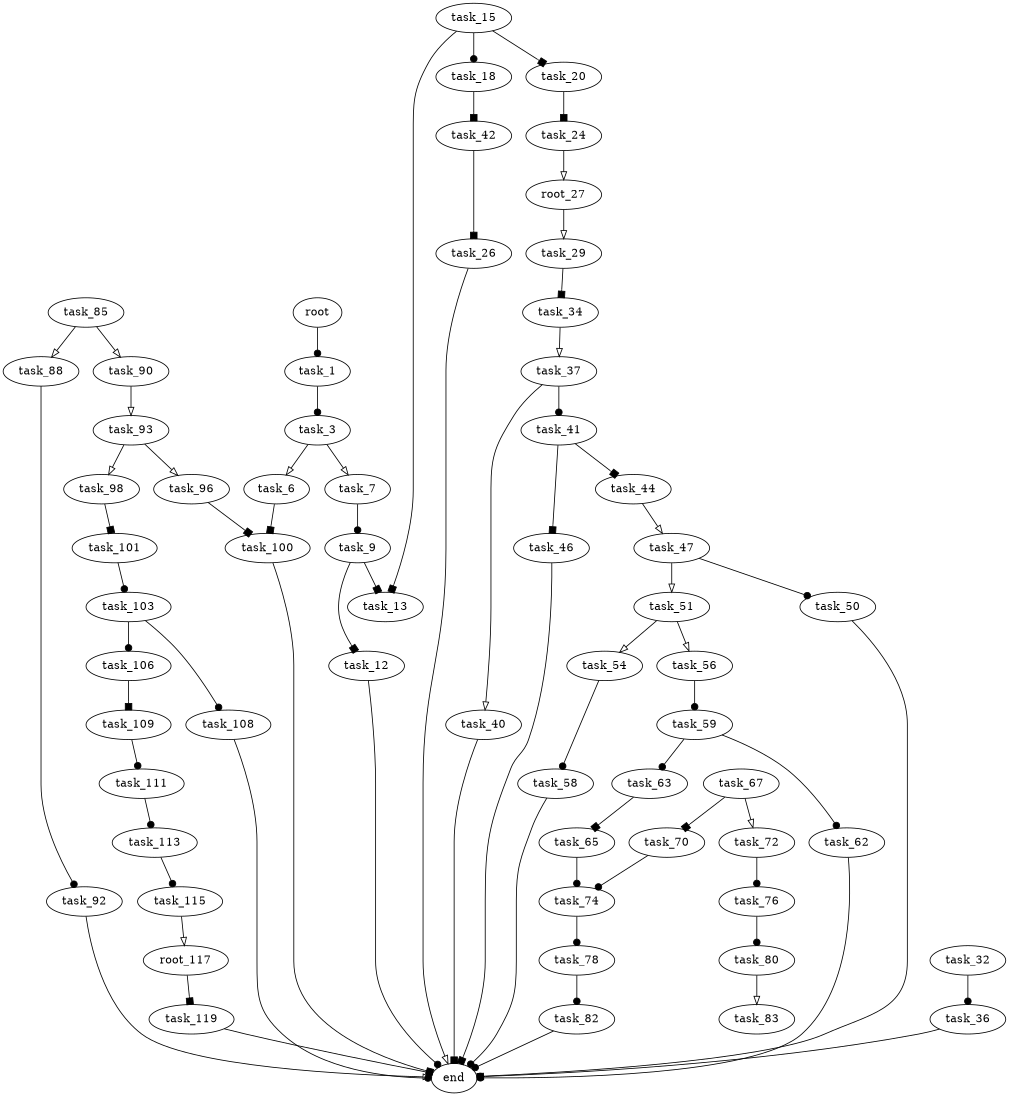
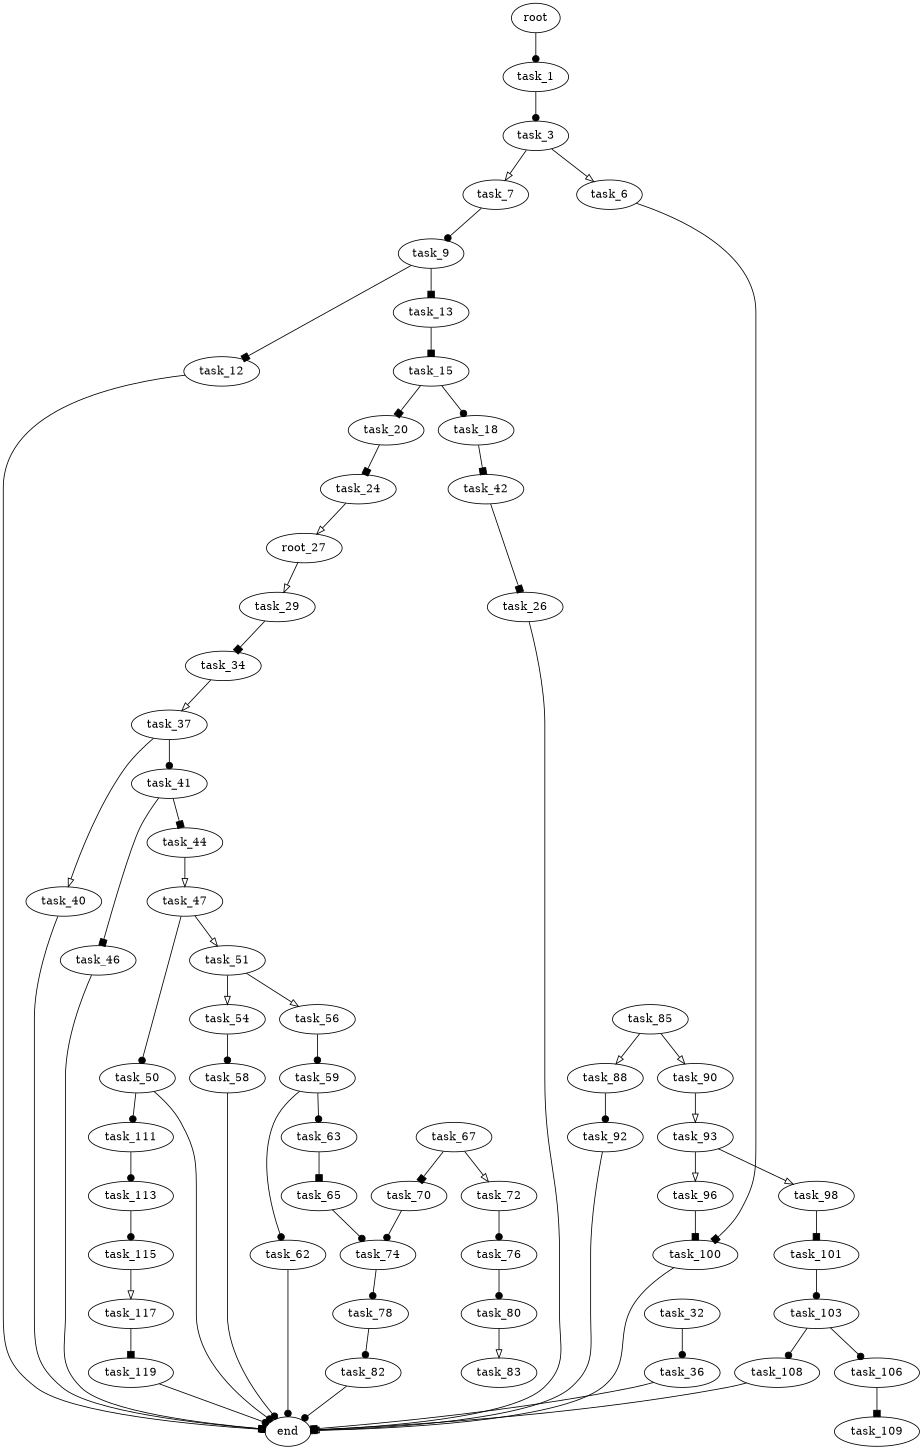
  digraph {
    edge [arrowhead=dot]
    root
    task_1
    task_3
    task_6
    task_7
    task_100
    task_9
    task_12
    task_13
    end
    task_15
    task_18
    task_20
    n14 [label=task_42]
    task_24
    task_26
    n17 [label=root_27]
    task_29
    task_34
    task_32
    task_36
    task_37
    task_40
    task_41
    task_44
    task_46
    task_47
    task_50
    task_51
    task_54
    task_56
    task_58
    task_59
    task_62
    task_63
    task_65
    task_74
    task_67
    task_70
    task_72
    task_76
    task_78
    task_80
    task_82
    task_83
    task_85
    task_88
    task_90
    task_92
    task_93
    task_96
    task_98
    task_101
    task_103
    task_106
    task_108
    task_109
    task_111
    task_113
    task_115
-   task_117 [label=root_117]
+   task_117
    task_119
    root -> task_1
    task_1 -> task_3
    task_3 -> task_6 [arrowhead=onormal]
    task_3 -> task_7 [arrowhead=onormal]
    task_6 -> task_100 [arrowhead=box]
    task_7 -> task_9
    task_100 -> end [arrowhead=box]
    task_9 -> task_12 [arrowhead=box]
    task_9 -> task_13 [arrowhead=box]
    task_12 -> end
-   task_15 -> task_13 [arrowhead=box]
+   task_13 -> task_15 [arrowhead=box]
    task_15 -> task_18
    task_15 -> task_20 [arrowhead=box]
    task_18 -> n14 [arrowhead=box]
    task_20 -> task_24 [arrowhead=box]
    n14 -> task_26 [arrowhead=box]
    task_24 -> n17 [arrowhead=onormal]
    task_26 -> end [arrowhead=onormal]
    n17 -> task_29 [arrowhead=onormal]
    task_29 -> task_34 [arrowhead=box]
    task_34 -> task_37 [arrowhead=onormal]
    task_32 -> task_36
    task_36 -> end [arrowhead=box]
    task_37 -> task_40 [arrowhead=onormal]
    task_37 -> task_41
    task_40 -> end [arrowhead=box]
    task_41 -> task_44 [arrowhead=box]
    task_41 -> task_46 [arrowhead=box]
    task_44 -> task_47 [arrowhead=onormal]
    task_46 -> end [arrowhead=box]
    task_47 -> task_50
    task_47 -> task_51 [arrowhead=onormal]
    task_50 -> end
    task_51 -> task_54 [arrowhead=onormal]
    task_51 -> task_56 [arrowhead=onormal]
    task_54 -> task_58
    task_56 -> task_59
    task_58 -> end
    task_59 -> task_62
    task_59 -> task_63
    task_62 -> end
    task_63 -> task_65 [arrowhead=box]
    task_65 -> task_74
    task_74 -> task_78
    task_67 -> task_70 [arrowhead=box]
    task_67 -> task_72 [arrowhead=onormal]
    task_70 -> task_74
    task_72 -> task_76
    task_76 -> task_80
    task_78 -> task_82
    task_80 -> task_83 [arrowhead=onormal]
    task_82 -> end
    task_85 -> task_88 [arrowhead=onormal]
    task_85 -> task_90 [arrowhead=onormal]
    task_88 -> task_92
    task_90 -> task_93 [arrowhead=onormal]
    task_92 -> end [arrowhead=onormal]
    task_93 -> task_96 [arrowhead=onormal]
    task_93 -> task_98 [arrowhead=onormal]
    task_96 -> task_100 [arrowhead=box]
    task_98 -> task_101 [arrowhead=box]
    task_101 -> task_103
    task_103 -> task_106
    task_103 -> task_108
    task_106 -> task_109 [arrowhead=box]
    task_108 -> end
-   task_109 -> task_111
+   task_50 -> task_111
    task_111 -> task_113
    task_113 -> task_115
    task_115 -> task_117 [arrowhead=onormal]
    task_117 -> task_119 [arrowhead=box]
    task_119 -> end
  }
